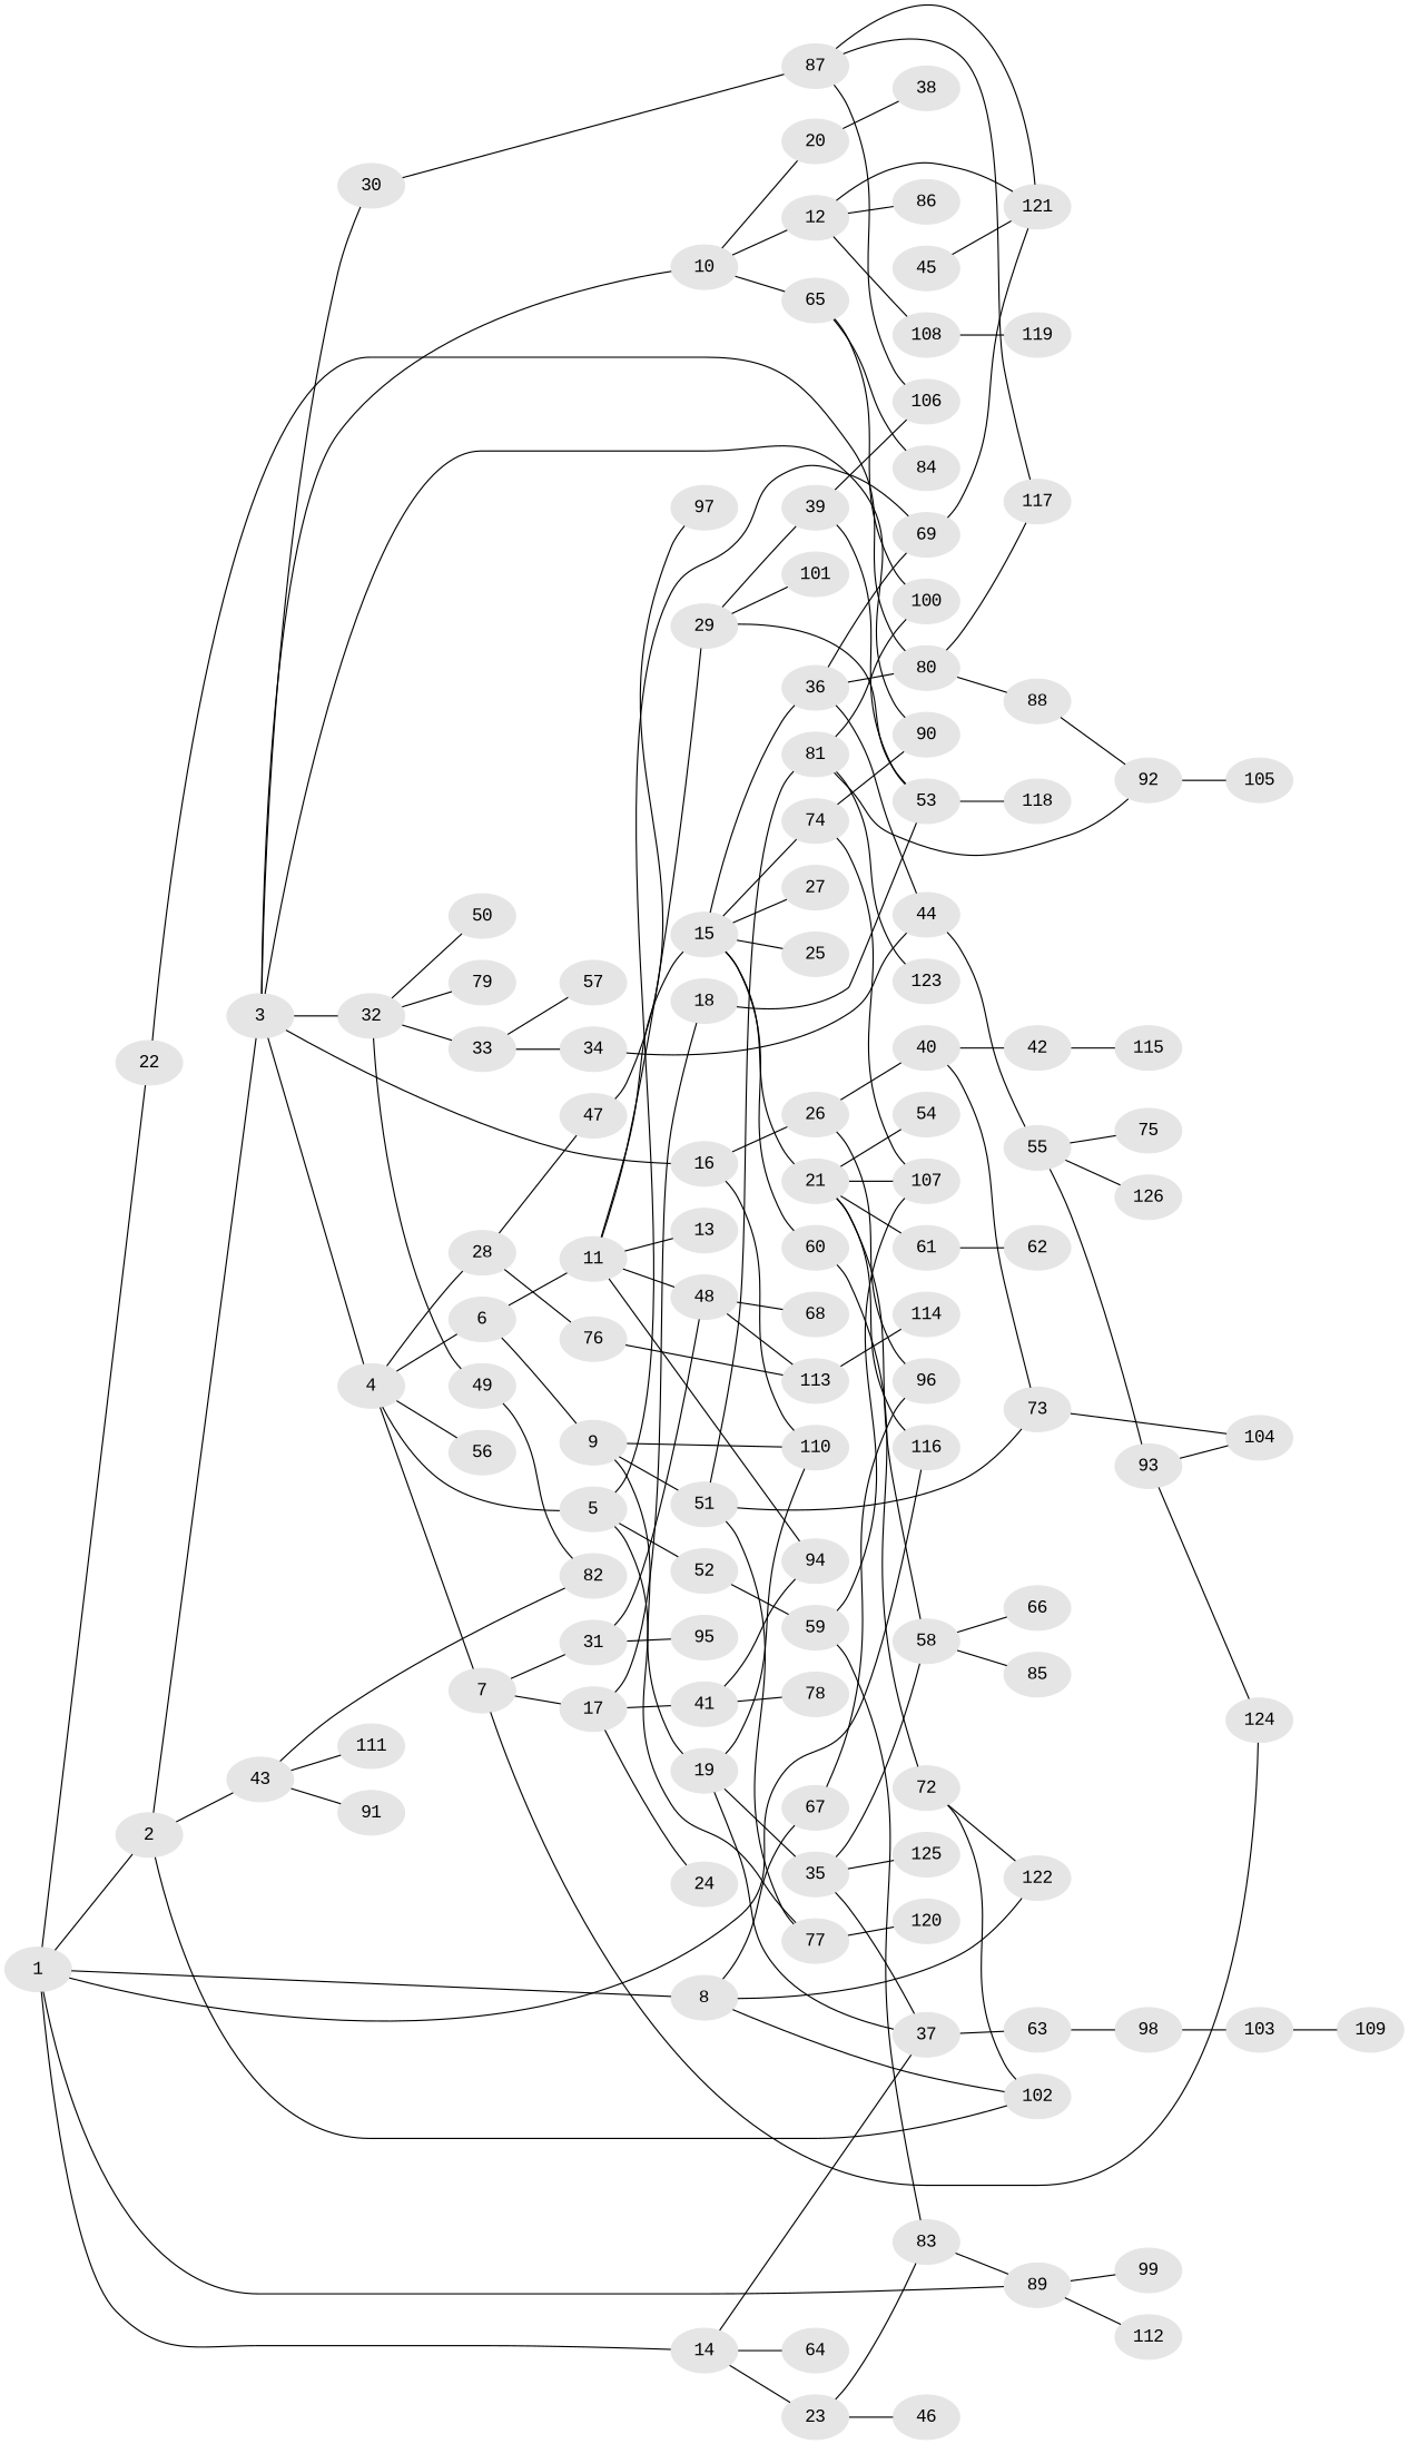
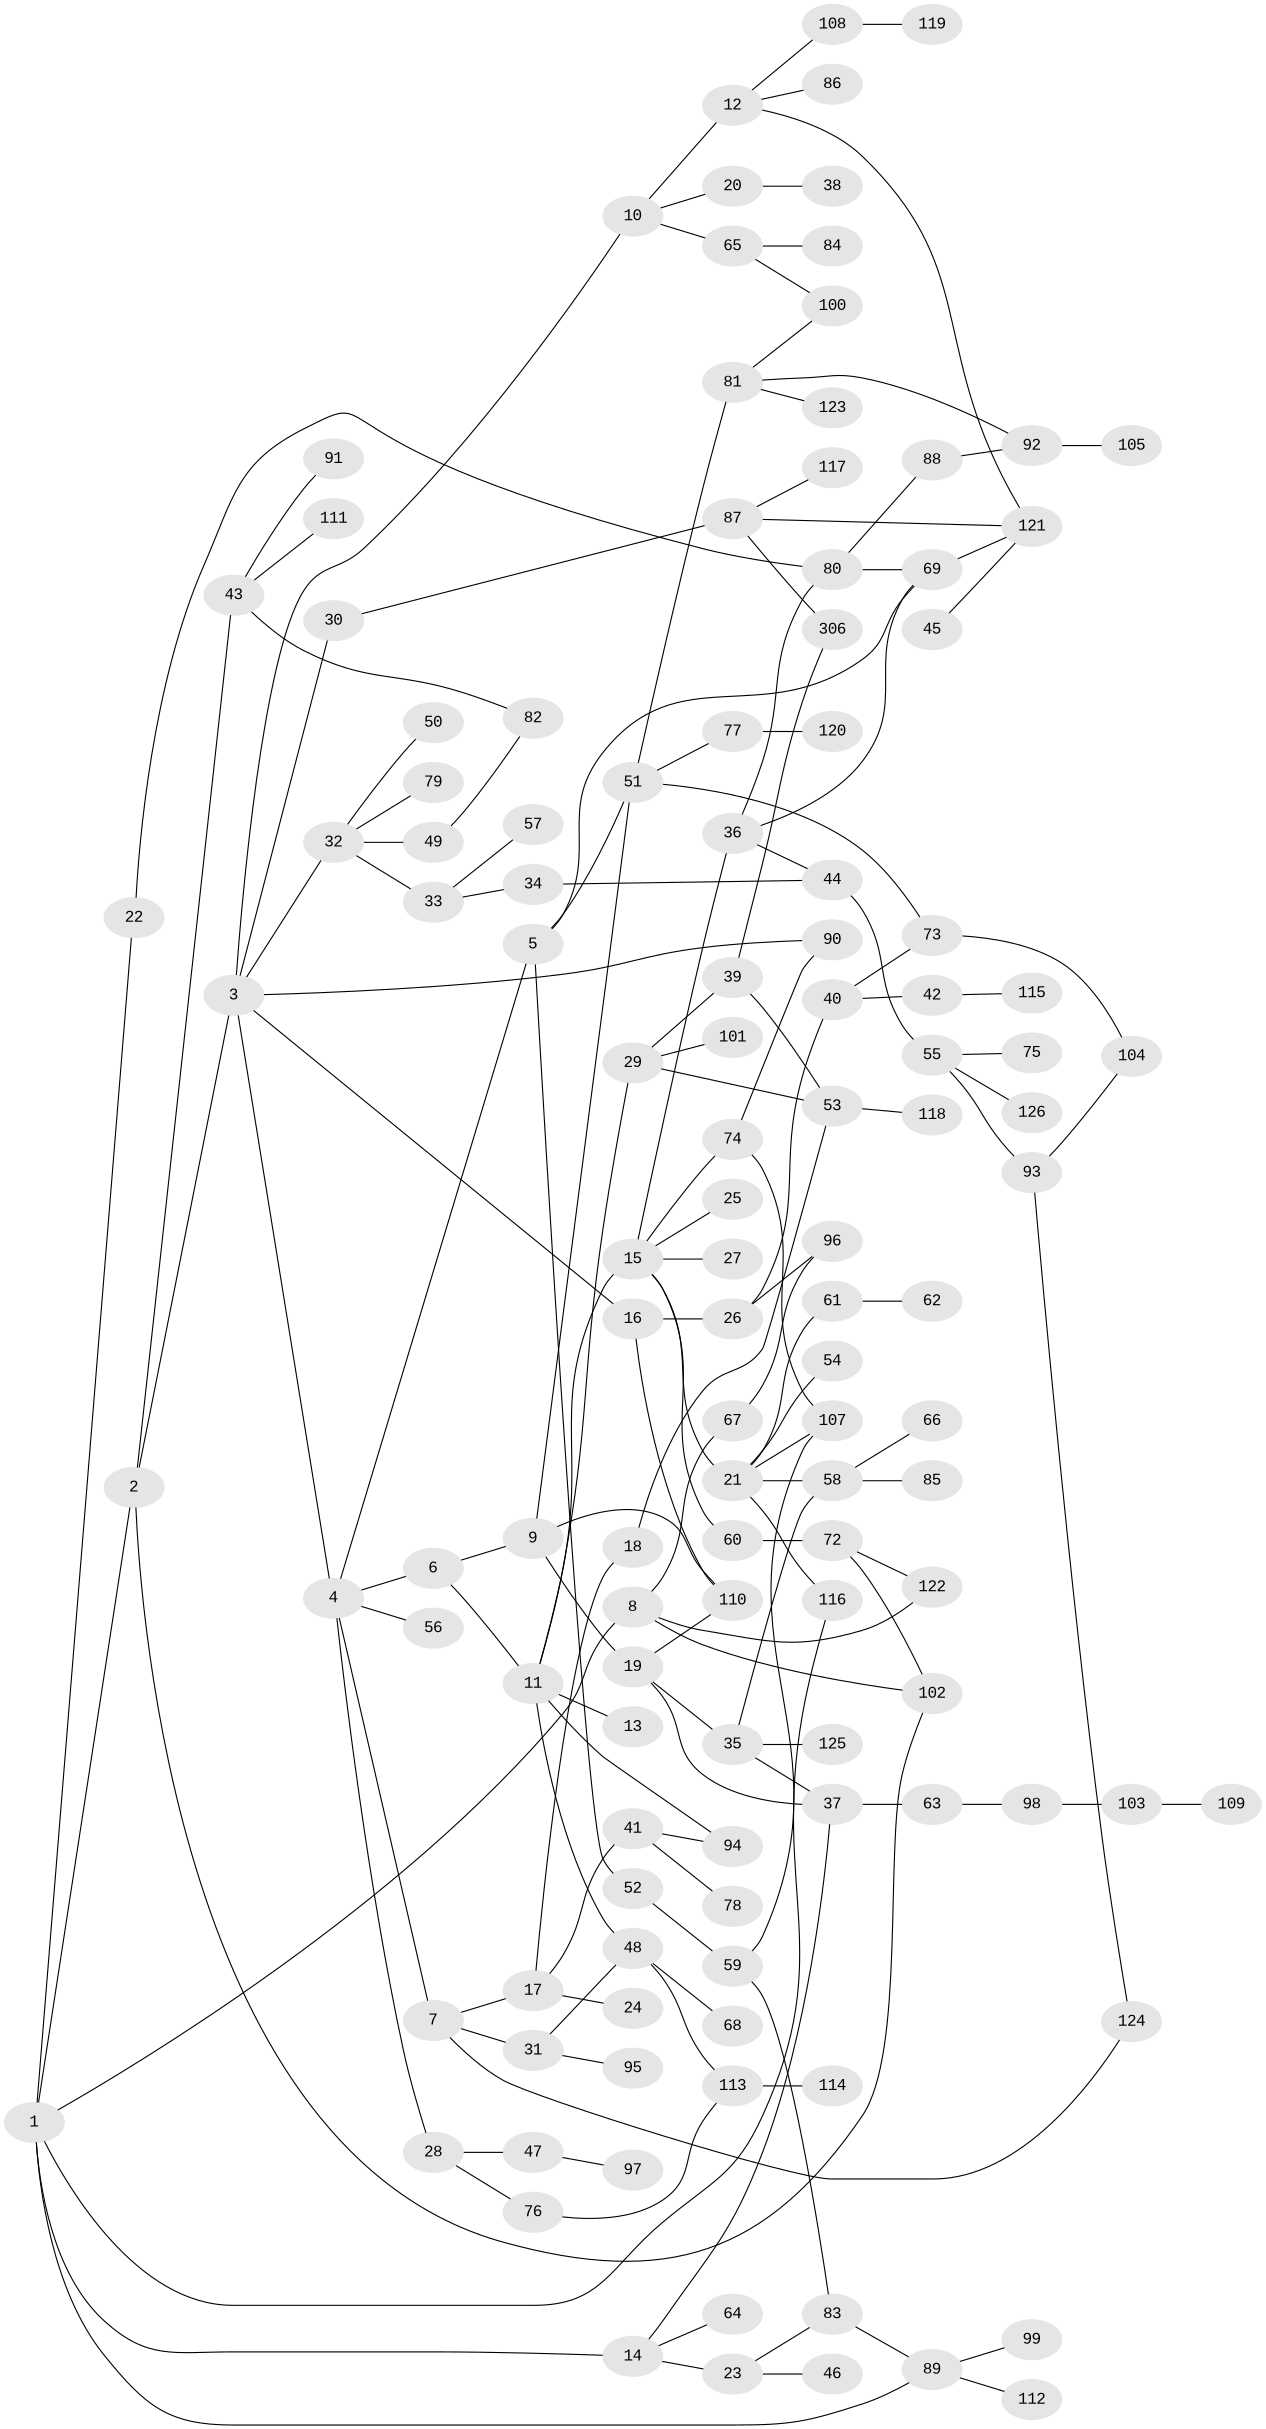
  graph {
    fontname="Liberation Mono"
    rankdir=LR
    node [color=gray90 fontname="Liberation Mono" style=filled]
    edge [fontname="Liberation Mono"]
    1
    2
    8
    14
    22
    89
    116
    3
    43
    102
    67
    122
    23
    37
    64
    80
    99
    112
    4
    10
    16
    30
    32
    90
    82
    91
    111
    5
    6
    7
    28
    56
    12
    20
    65
    110
    26
    87
    33
    49
    50
    79
    51
    52
    69
    9
    11
    17
    31
    124
    47
    76
    73
    77
    81
    59
    53
    118
    121
    19
    13
    15
    29
    48
    94
    18
    24
    41
    95
    96
    35
    86
    108
    38
    84
    100
    21
    25
    27
    36
    60
    74
    39
    101
    68
    113
    45
    119
    46
    83
    63
    54
    58
    61
    107
    44
    72
    40
    78
    125
    66
    85
    62
    88
    117
    42
    97
-   106
+   106 [label=306]
    34
    57
    55
    98
    115
    104
    75
    93
    126
    114
    120
    92
    123
    103
    105
    109
    1 -- 2
    1 -- 8
    1 -- 14
    1 -- 22
    1 -- 89
    1 -- 116
    2 -- 3
    2 -- 43
    2 -- 102
    8 -- 102
    8 -- 67
    8 -- 122
    14 -- 23
    14 -- 37
    14 -- 64
    22 -- 80
    89 -- 99
    89 -- 112
    3 -- 4
    3 -- 10
    3 -- 16
    3 -- 30
    3 -- 32
    3 -- 90
    43 -- 82
    43 -- 91
    43 -- 111
    67 -- 96
    23 -- 46
    23 -- 83
    37 -- 63
    80 -- 88
-   80 -- 117
+   80 -- 69
    4 -- 5
    4 -- 6
    4 -- 7
    4 -- 28
    4 -- 56
    10 -- 12
    10 -- 20
    10 -- 65
    16 -- 110
    16 -- 26
    30 -- 87
    32 -- 33
    32 -- 49
    32 -- 50
    32 -- 79
-   5 -- 77
+   5 -- 51
    5 -- 52
    5 -- 69
    6 -- 9
    6 -- 11
    7 -- 17
    7 -- 31
    7 -- 124
    28 -- 47
    28 -- 76
    12 -- 121
    12 -- 86
    12 -- 108
    20 -- 38
    65 -- 84
    65 -- 100
    26 -- 96
    26 -- 40
    87 -- 121
    87 -- 117
    87 -- 106
    33 -- 34
    33 -- 57
    49 -- 82
    51 -- 73
    51 -- 77
    51 -- 81
    52 -- 59
    69 -- 121
    9 -- 110
    9 -- 51
    9 -- 19
    11 -- 13
    11 -- 15
    11 -- 29
    11 -- 48
    11 -- 94
    17 -- 18
    17 -- 24
    17 -- 41
    31 -- 48
    31 -- 95
    47 -- 97
    76 -- 113
    73 -- 104
    77 -- 120
    81 -- 100
    81 -- 92
    81 -- 123
    59 -- 83
    59 -- 107
    53 -- 118
    19 -- 37
    19 -- 110
    19 -- 35
    15 -- 21
    15 -- 25
    15 -- 27
    15 -- 36
    15 -- 60
    15 -- 74
    29 -- 53
    29 -- 39
    29 -- 101
    48 -- 68
    48 -- 113
    18 -- 53
    41 -- 94
    41 -- 78
    35 -- 37
    35 -- 58
    35 -- 125
    108 -- 119
    21 -- 116
    21 -- 54
    21 -- 58
    21 -- 61
    21 -- 107
    36 -- 80
    36 -- 69
    36 -- 44
    60 -- 72
    74 -- 90
    74 -- 107
    39 -- 53
    39 -- 106
    113 -- 114
    45 -- 121
    83 -- 89
    63 -- 98
    58 -- 66
    58 -- 85
    61 -- 62
    44 -- 55
    72 -- 102
    72 -- 122
    40 -- 73
    40 -- 42
    88 -- 92
    42 -- 115
    34 -- 44
    55 -- 75
    55 -- 93
    55 -- 126
    98 -- 103
    93 -- 124
    93 -- 104
    92 -- 105
    103 -- 109
  }
